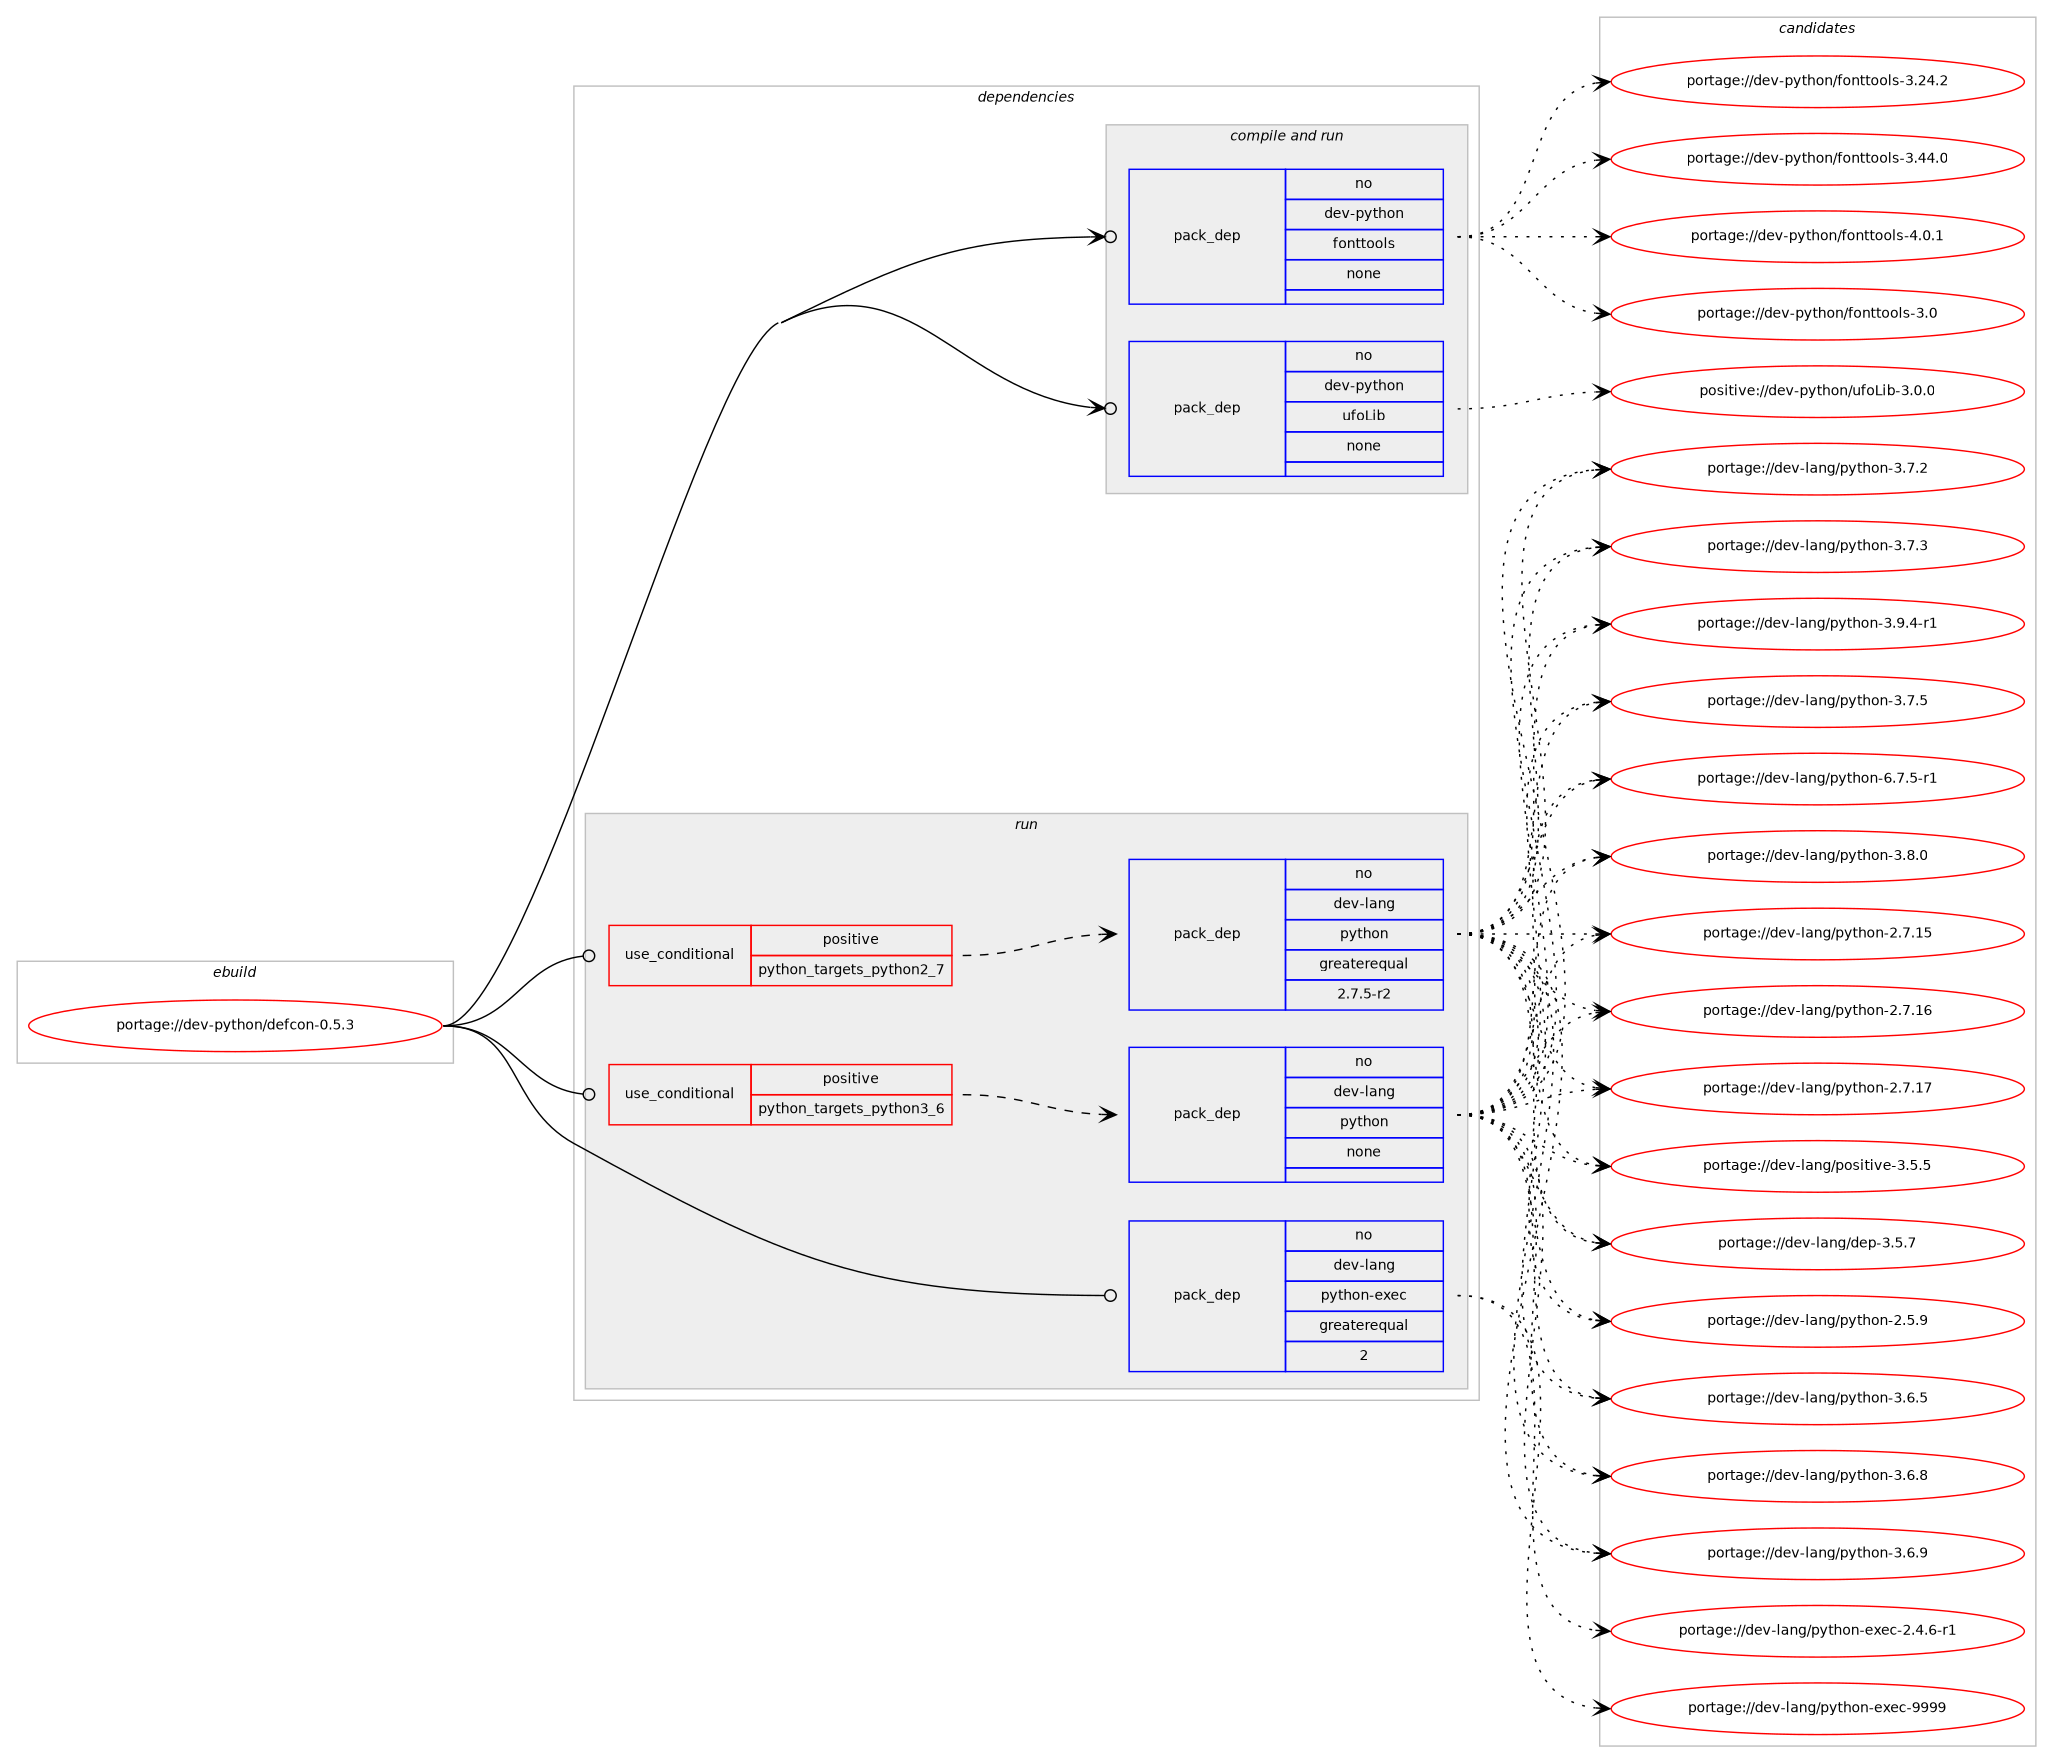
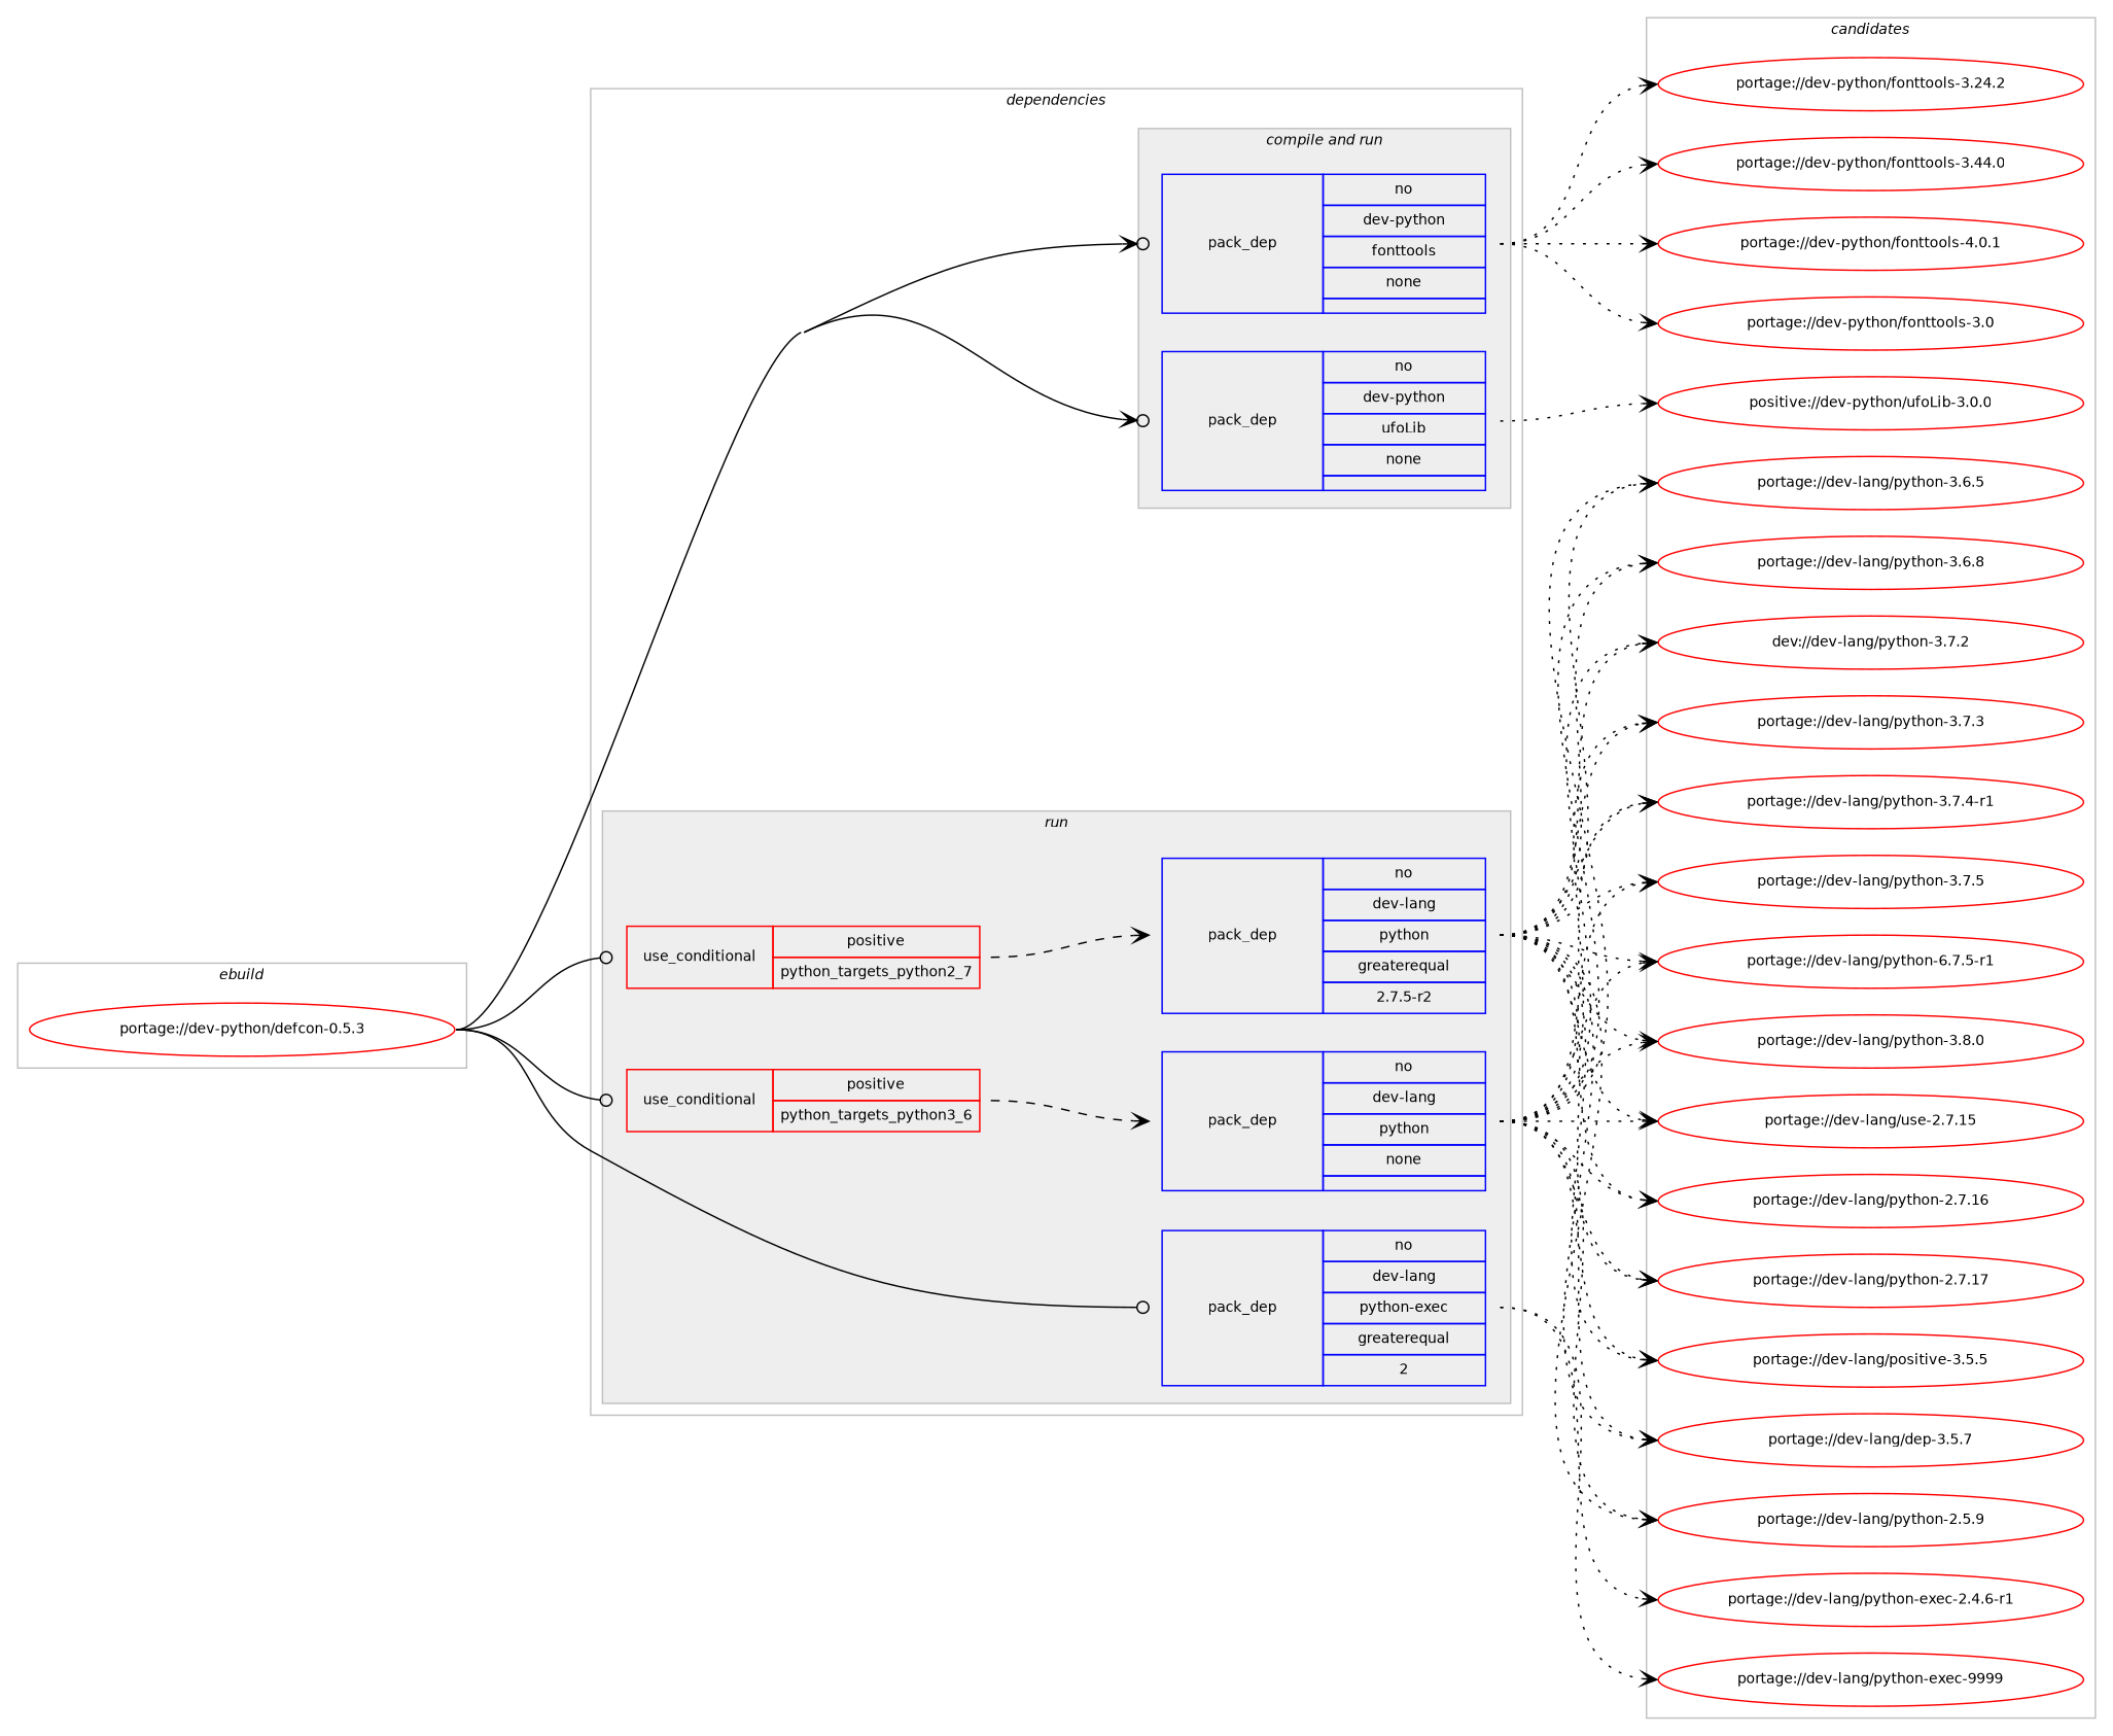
  digraph {
    compound=true
    concentrate=true
    fontname=Helvetica
    fontsize=10
    newrank=true
    rankdir=LR
    ranksep=1.5
    node [color=red fontname=Helvetica fontsize=10]
    edge [arrowhead=vee headport=w style=dotted tailport=e weight=100]
    n1 [label="portage://dev-python/defcon-0.5.3" width=4]
    n2 [color=blue label=<<TABLE BORDER="0" CELLBORDER="1" CELLSPACING="0" CELLPADDING="4" WIDTH="220"><TR><TD ROWSPAN="6" CELLPADDING="30">pack_dep</TD></TR><TR><TD WIDTH="110">no</TD></TR><TR><TD>dev-python</TD></TR><TR><TD>fonttools</TD></TR><TR><TD>none</TD></TR><TR><TD></TD></TR></TABLE>> shape=none]
    n3 [color=blue label=<<TABLE BORDER="0" CELLBORDER="1" CELLSPACING="0" CELLPADDING="4" WIDTH="220"><TR><TD ROWSPAN="6" CELLPADDING="30">pack_dep</TD></TR><TR><TD WIDTH="110">no</TD></TR><TR><TD>dev-python</TD></TR><TR><TD>ufoLib</TD></TR><TR><TD>none</TD></TR><TR><TD></TD></TR></TABLE>> shape=none]
    n4 [color=blue label=<<TABLE BORDER="0" CELLBORDER="1" CELLSPACING="0" CELLPADDING="4" WIDTH="220"><TR><TD ROWSPAN="6" CELLPADDING="30">pack_dep</TD></TR><TR><TD WIDTH="110">no</TD></TR><TR><TD>dev-lang</TD></TR><TR><TD>python</TD></TR><TR><TD>greaterequal</TD></TR><TR><TD>2.7.5-r2</TD></TR></TABLE>> shape=none]
    n5 [label=<<TABLE BORDER="0" CELLBORDER="1" CELLSPACING="0" CELLPADDING="4"><TR><TD ROWSPAN="3" CELLPADDING="10">use_conditional</TD></TR><TR><TD>positive</TD></TR><TR><TD>python_targets_python2_7</TD></TR></TABLE>> shape=none]
    n6 [color=blue label=<<TABLE BORDER="0" CELLBORDER="1" CELLSPACING="0" CELLPADDING="4" WIDTH="220"><TR><TD ROWSPAN="6" CELLPADDING="30">pack_dep</TD></TR><TR><TD WIDTH="110">no</TD></TR><TR><TD>dev-lang</TD></TR><TR><TD>python</TD></TR><TR><TD>none</TD></TR><TR><TD></TD></TR></TABLE>> shape=none]
    n7 [label=<<TABLE BORDER="0" CELLBORDER="1" CELLSPACING="0" CELLPADDING="4"><TR><TD ROWSPAN="3" CELLPADDING="10">use_conditional</TD></TR><TR><TD>positive</TD></TR><TR><TD>python_targets_python3_6</TD></TR></TABLE>> shape=none]
    n8 [color=blue label=<<TABLE BORDER="0" CELLBORDER="1" CELLSPACING="0" CELLPADDING="4" WIDTH="220"><TR><TD ROWSPAN="6" CELLPADDING="30">pack_dep</TD></TR><TR><TD WIDTH="110">no</TD></TR><TR><TD>dev-lang</TD></TR><TR><TD>python-exec</TD></TR><TR><TD>greaterequal</TD></TR><TR><TD>2</TD></TR></TABLE>> shape=none]
    n9 [label="portage://dev-python/fonttools-3.0" width=4]
    n10 [label="portage://dev-python/fonttools-3.24.2" width=4]
    n11 [label="portage://dev-python/fonttools-3.44.0" width=4]
    n12 [label="portage://dev-python/fonttools-4.0.1" width=4]
    n13 [label="positive://dev-python/ufoLib-3.0.0" width=4]
-   n14 [label="portage://dev-lang/python-2.7.15" width=4]
+   n14 [label="portage://dev-lang/use-2.7.15" width=4]
    n15 [label="portage://dev-lang/python-2.7.16" width=4]
    n16 [label="portage://dev-lang/python-2.7.17" width=4]
    n17 [label="portage://dev-lang/positive-3.5.5" width=4]
    n18 [label="portage://dev-lang/dep-3.5.7" width=4]
    n19 [label="portage://dev-lang/python-2.5.9" width=4]
    n20 [label="portage://dev-lang/python-3.6.5" width=4]
    n21 [label="portage://dev-lang/python-3.6.8" width=4]
-   n22 [label="portage://dev-lang/python-3.6.9" width=4]
-   n23 [label="portage://dev-lang/python-3.7.2" width=4]
+   n23 [label="dev://dev-lang/python-3.7.2" width=4]
    n24 [label="portage://dev-lang/python-3.7.3" width=4]
-   n25 [label="portage://dev-lang/python-3.9.4-r1" width=4]
+   n25 [label="portage://dev-lang/python-3.7.4-r1" width=4]
    n26 [label="portage://dev-lang/python-3.7.5" width=4]
    n27 [label="portage://dev-lang/python-6.7.5-r1" width=4]
    n28 [label="portage://dev-lang/python-3.8.0" width=4]
    n29 [label="portage://dev-lang/python-exec-2.4.6-r1" width=4]
    n30 [label="portage://dev-lang/python-exec-9999" width=4]
    subgraph cluster_1 {
      color=gray
      label=<<i>ebuild</i>>
      rank=same
      n1
    }
    subgraph cluster_2 {
      color=gray
      label=<<i>dependencies</i>>
      subgraph cluster_3 {
        color=gray
        fillcolor="#eeeeee"
        label=<<i>compile</i>>
        style=filled
      }
      subgraph cluster_4 {
        color=gray
        fillcolor="#eeeeee"
        label=<<i>compile and run</i>>
        style=filled
        subgraph sub_5 {
          color=gray
          fillcolor="#eeeeee"
          label=<<i>compile and run</i>>
          style=filled
          n2
        }
        subgraph sub_6 {
          color=gray
          fillcolor="#eeeeee"
          label=<<i>compile and run</i>>
          style=filled
          n3
        }
      }
      subgraph cluster_7 {
        color=gray
        fillcolor="#eeeeee"
        label=<<i>run</i>>
        style=filled
        subgraph sub_8 {
          color=gray
          fillcolor="#eeeeee"
          label=<<i>run</i>>
          style=filled
          n5
          subgraph sub_9 {
            color=gray
            fillcolor="#eeeeee"
            label=<<i>run</i>>
            style=filled
            n4
          }
        }
        subgraph sub_10 {
          color=gray
          fillcolor="#eeeeee"
          label=<<i>run</i>>
          style=filled
          n7
          subgraph sub_11 {
            color=gray
            fillcolor="#eeeeee"
            label=<<i>run</i>>
            style=filled
            n6
          }
        }
        subgraph sub_12 {
          color=gray
          fillcolor="#eeeeee"
          label=<<i>run</i>>
          style=filled
          n8
        }
      }
    }
    subgraph cluster_13 {
      color=gray
      label=<<i>candidates</i>>
      rank=same
      subgraph sub_14 {
        color=black
        label=<<i>candidates</i>>
        nodesep=1
        rank=same
        n9
        n10
        n11
        n12
      }
      subgraph sub_15 {
        color=black
        label=<<i>candidates</i>>
        nodesep=1
        rank=same
        n13
      }
      subgraph sub_16 {
        color=black
        label=<<i>candidates</i>>
        nodesep=1
        rank=same
        n14
        n15
        n16
        n17
        n18
        n19
        n20
        n21
-       n22
        n23
        n24
        n25
        n26
        n27
        n28
      }
      subgraph sub_17 {
        color=black
        label=<<i>candidates</i>>
        nodesep=1
        rank=same
        n14
        n15
        n16
        n17
        n18
        n19
        n20
        n21
-       n22
        n23
        n24
        n25
        n26
        n27
        n28
      }
      subgraph sub_18 {
        color=black
        label=<<i>candidates</i>>
        nodesep=1
        rank=same
        n29
        n30
      }
    }
    n1 -> n2 [arrowhead=odotvee style=solid weight=20]
    n1 -> n3 [arrowhead=odotvee style=solid weight=20]
    n1 -> n5 [arrowhead=odot style=solid weight=20]
    n1 -> n7 [arrowhead=odot style=solid weight=20]
    n1 -> n8 [arrowhead=odot style=solid weight=20]
    n2 -> n9
    n2 -> n10
    n2 -> n11
    n2 -> n12
    n3 -> n13
    n4 -> n14
    n4 -> n15
    n4 -> n16
    n4 -> n17
    n4 -> n18
    n4 -> n19
    n4 -> n20
    n4 -> n21
-   n4 -> n22
    n4 -> n23
    n4 -> n24
    n4 -> n25
    n4 -> n26
    n4 -> n27
    n4 -> n28
    n5 -> n4 [style=dashed weight=20]
    n6 -> n14
    n6 -> n15
    n6 -> n16
    n6 -> n17
    n6 -> n18
    n6 -> n19
    n6 -> n20
    n6 -> n21
-   n6 -> n22
    n6 -> n23
    n6 -> n24
    n6 -> n25
    n6 -> n26
    n6 -> n27
    n6 -> n28
    n7 -> n6 [style=dashed weight=20]
    n8 -> n29
    n8 -> n30
  }
